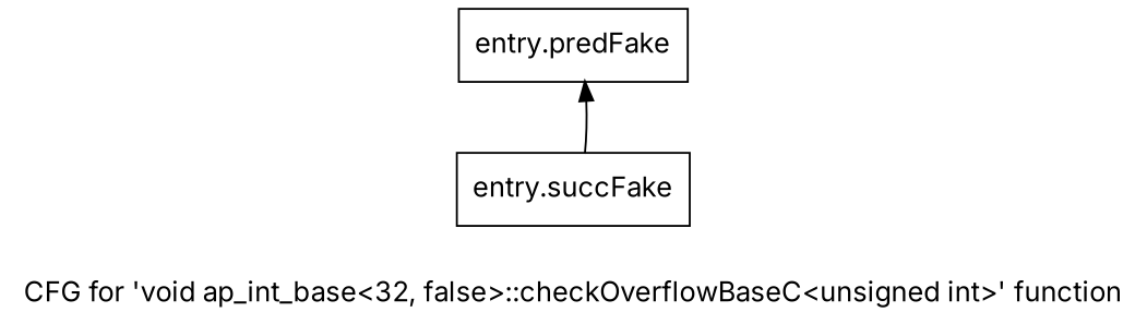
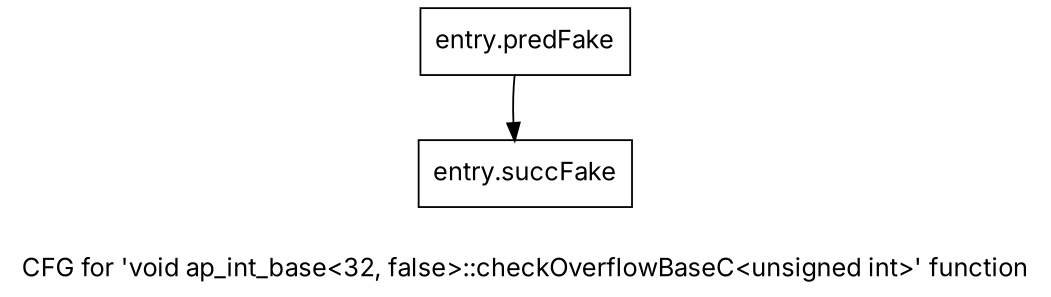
  digraph {
    label="CFG for 'void ap_int_base\<32, false\>::checkOverflowBaseC\<unsigned int\>' function"
    fontname=Inter
    node [shape=record fontname=Inter]
    n1 [label="{entry.predFake}"]
    n2 [filename="/home/omerfaruk/tools/Xilinx/Vitis_HLS/2023.2/include/etc/ap_int_base.h" label="{entry.succFake}" linenumber=753]
-   n2 -> n1 [execusionnum=3 filename="/home/omerfaruk/tools/Xilinx/Vitis_HLS/2023.2/include/etc/ap_int_base.h" fontname=Inter]
+   n1 -> n2 [execusionnum=3 filename="/home/omerfaruk/tools/Xilinx/Vitis_HLS/2023.2/include/etc/ap_int_base.h" fontname=Inter]
  }
